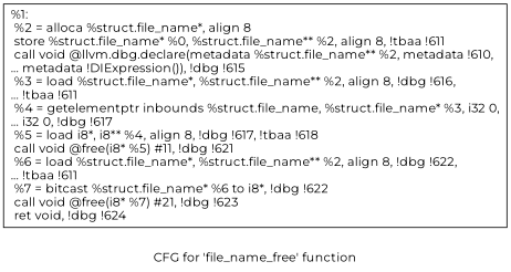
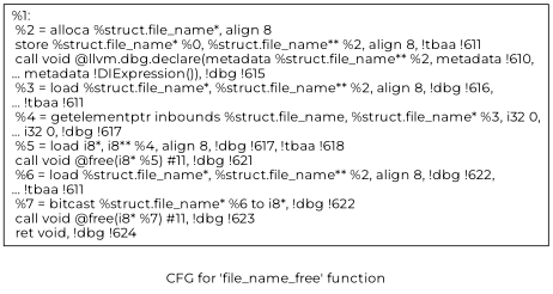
  digraph {
    label="CFG for 'file_name_free' function"
    fontname=Montserrat
-   n1 [label="{%1:\l  %2 = alloca %struct.file_name*, align 8\l  store %struct.file_name* %0, %struct.file_name** %2, align 8, !tbaa !611\l  call void @llvm.dbg.declare(metadata %struct.file_name** %2, metadata !610,\l... metadata !DIExpression()), !dbg !615\l  %3 = load %struct.file_name*, %struct.file_name** %2, align 8, !dbg !616,\l... !tbaa !611\l  %4 = getelementptr inbounds %struct.file_name, %struct.file_name* %3, i32 0,\l... i32 0, !dbg !617\l  %5 = load i8*, i8** %4, align 8, !dbg !617, !tbaa !618\l  call void @free(i8* %5) #11, !dbg !621\l  %6 = load %struct.file_name*, %struct.file_name** %2, align 8, !dbg !622,\l... !tbaa !611\l  %7 = bitcast %struct.file_name* %6 to i8*, !dbg !622\l  call void @free(i8* %7) #21, !dbg !623\l  ret void, !dbg !624\l}" shape=record fontname=Montserrat]
+   n1 [label="{%1:\l  %2 = alloca %struct.file_name*, align 8\l  store %struct.file_name* %0, %struct.file_name** %2, align 8, !tbaa !611\l  call void @llvm.dbg.declare(metadata %struct.file_name** %2, metadata !610,\l... metadata !DIExpression()), !dbg !615\l  %3 = load %struct.file_name*, %struct.file_name** %2, align 8, !dbg !616,\l... !tbaa !611\l  %4 = getelementptr inbounds %struct.file_name, %struct.file_name* %3, i32 0,\l... i32 0, !dbg !617\l  %5 = load i8*, i8** %4, align 8, !dbg !617, !tbaa !618\l  call void @free(i8* %5) #11, !dbg !621\l  %6 = load %struct.file_name*, %struct.file_name** %2, align 8, !dbg !622,\l... !tbaa !611\l  %7 = bitcast %struct.file_name* %6 to i8*, !dbg !622\l  call void @free(i8* %7) #11, !dbg !623\l  ret void, !dbg !624\l}" shape=record fontname=Montserrat]
  }
